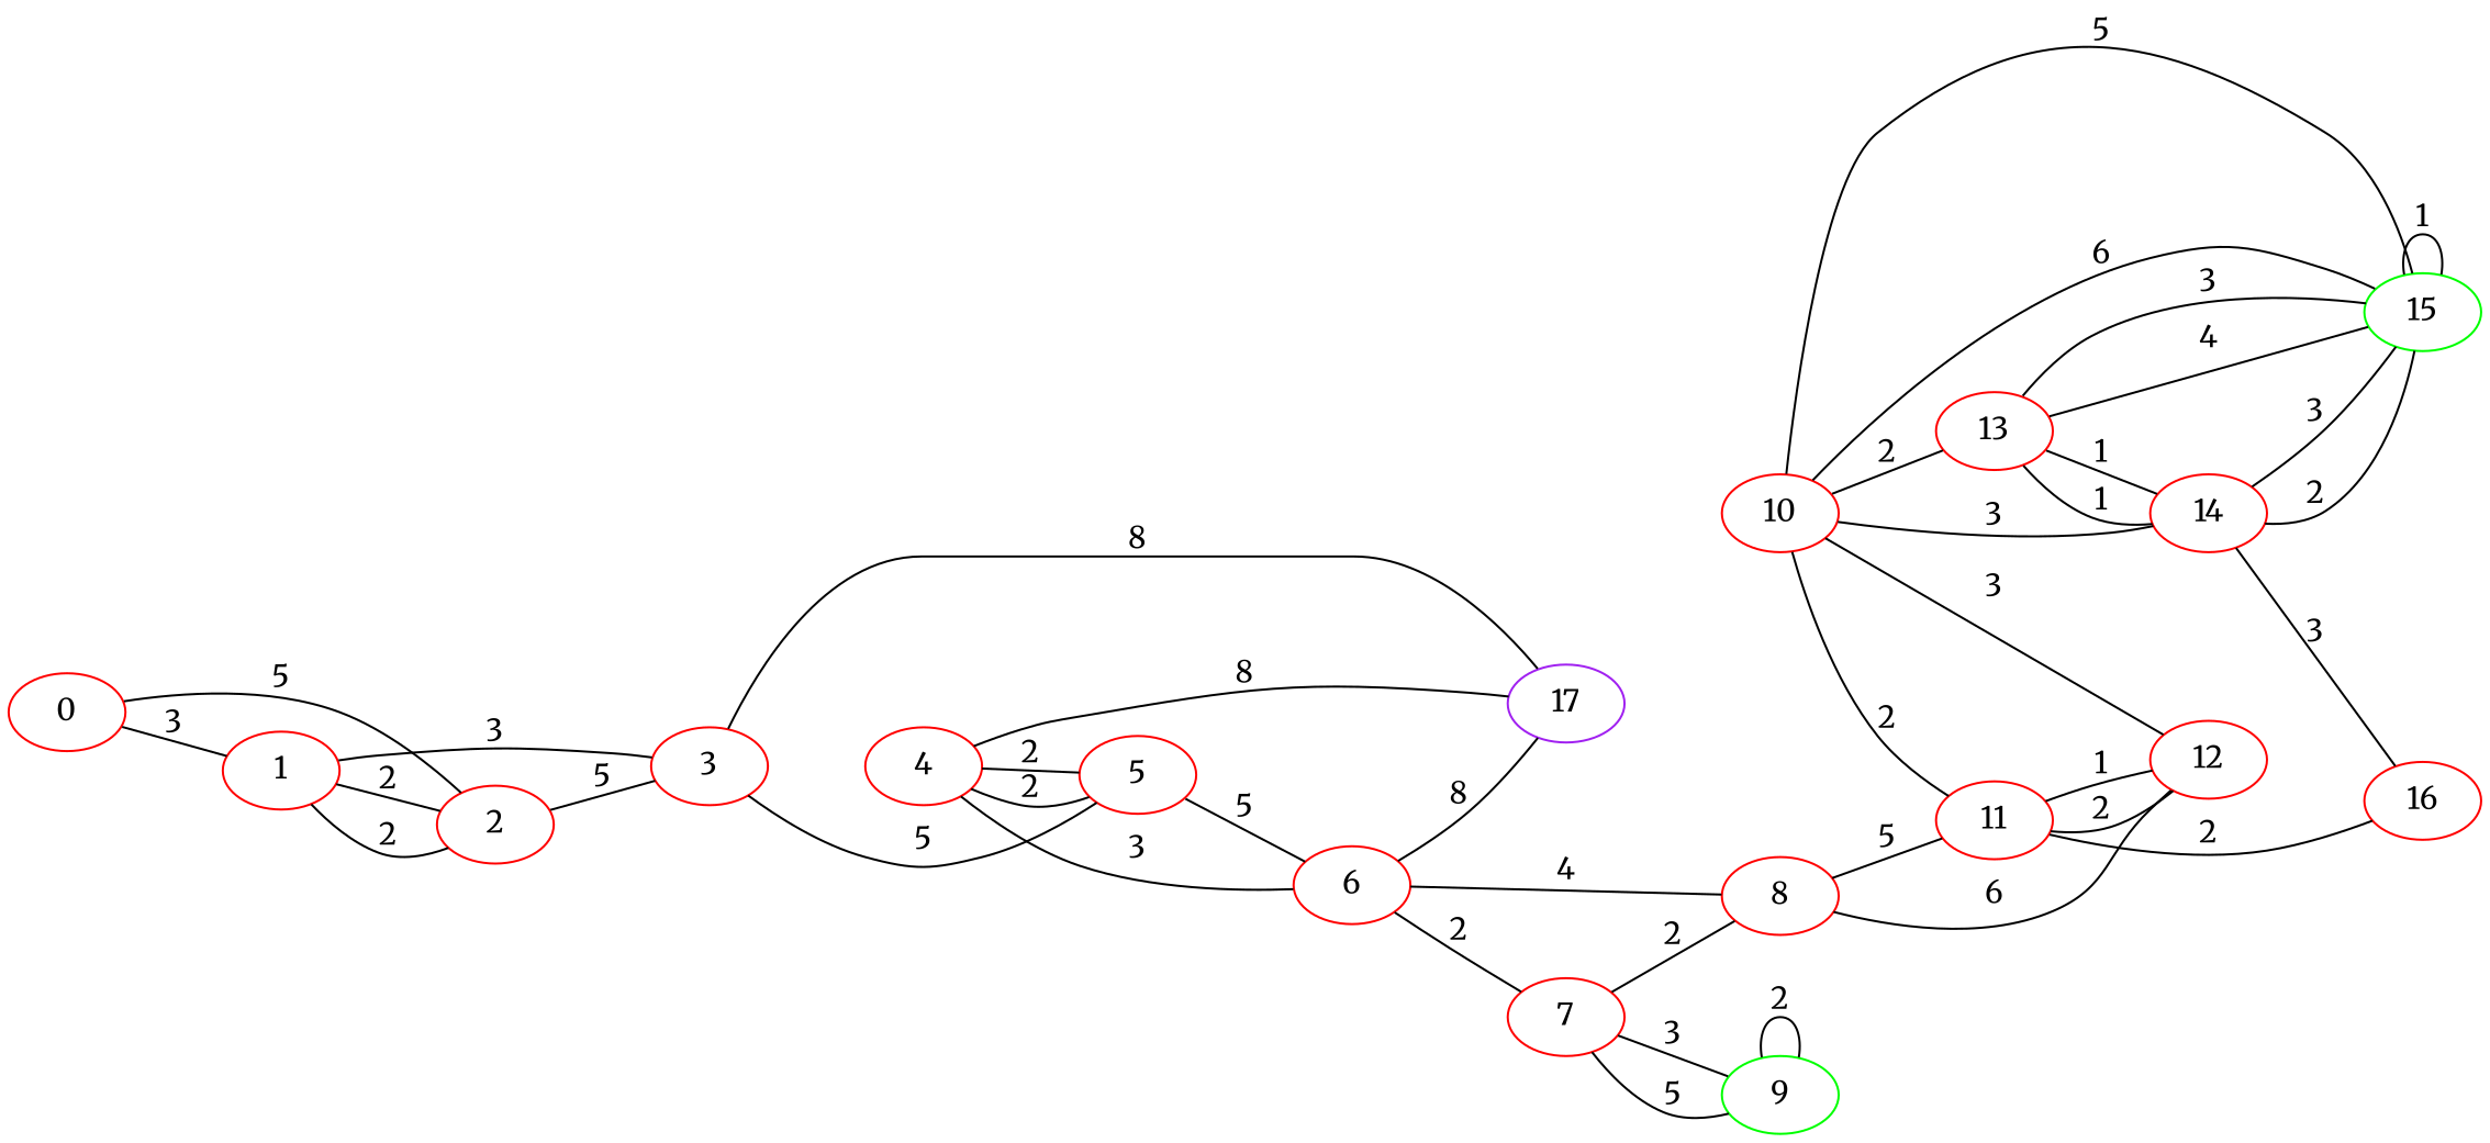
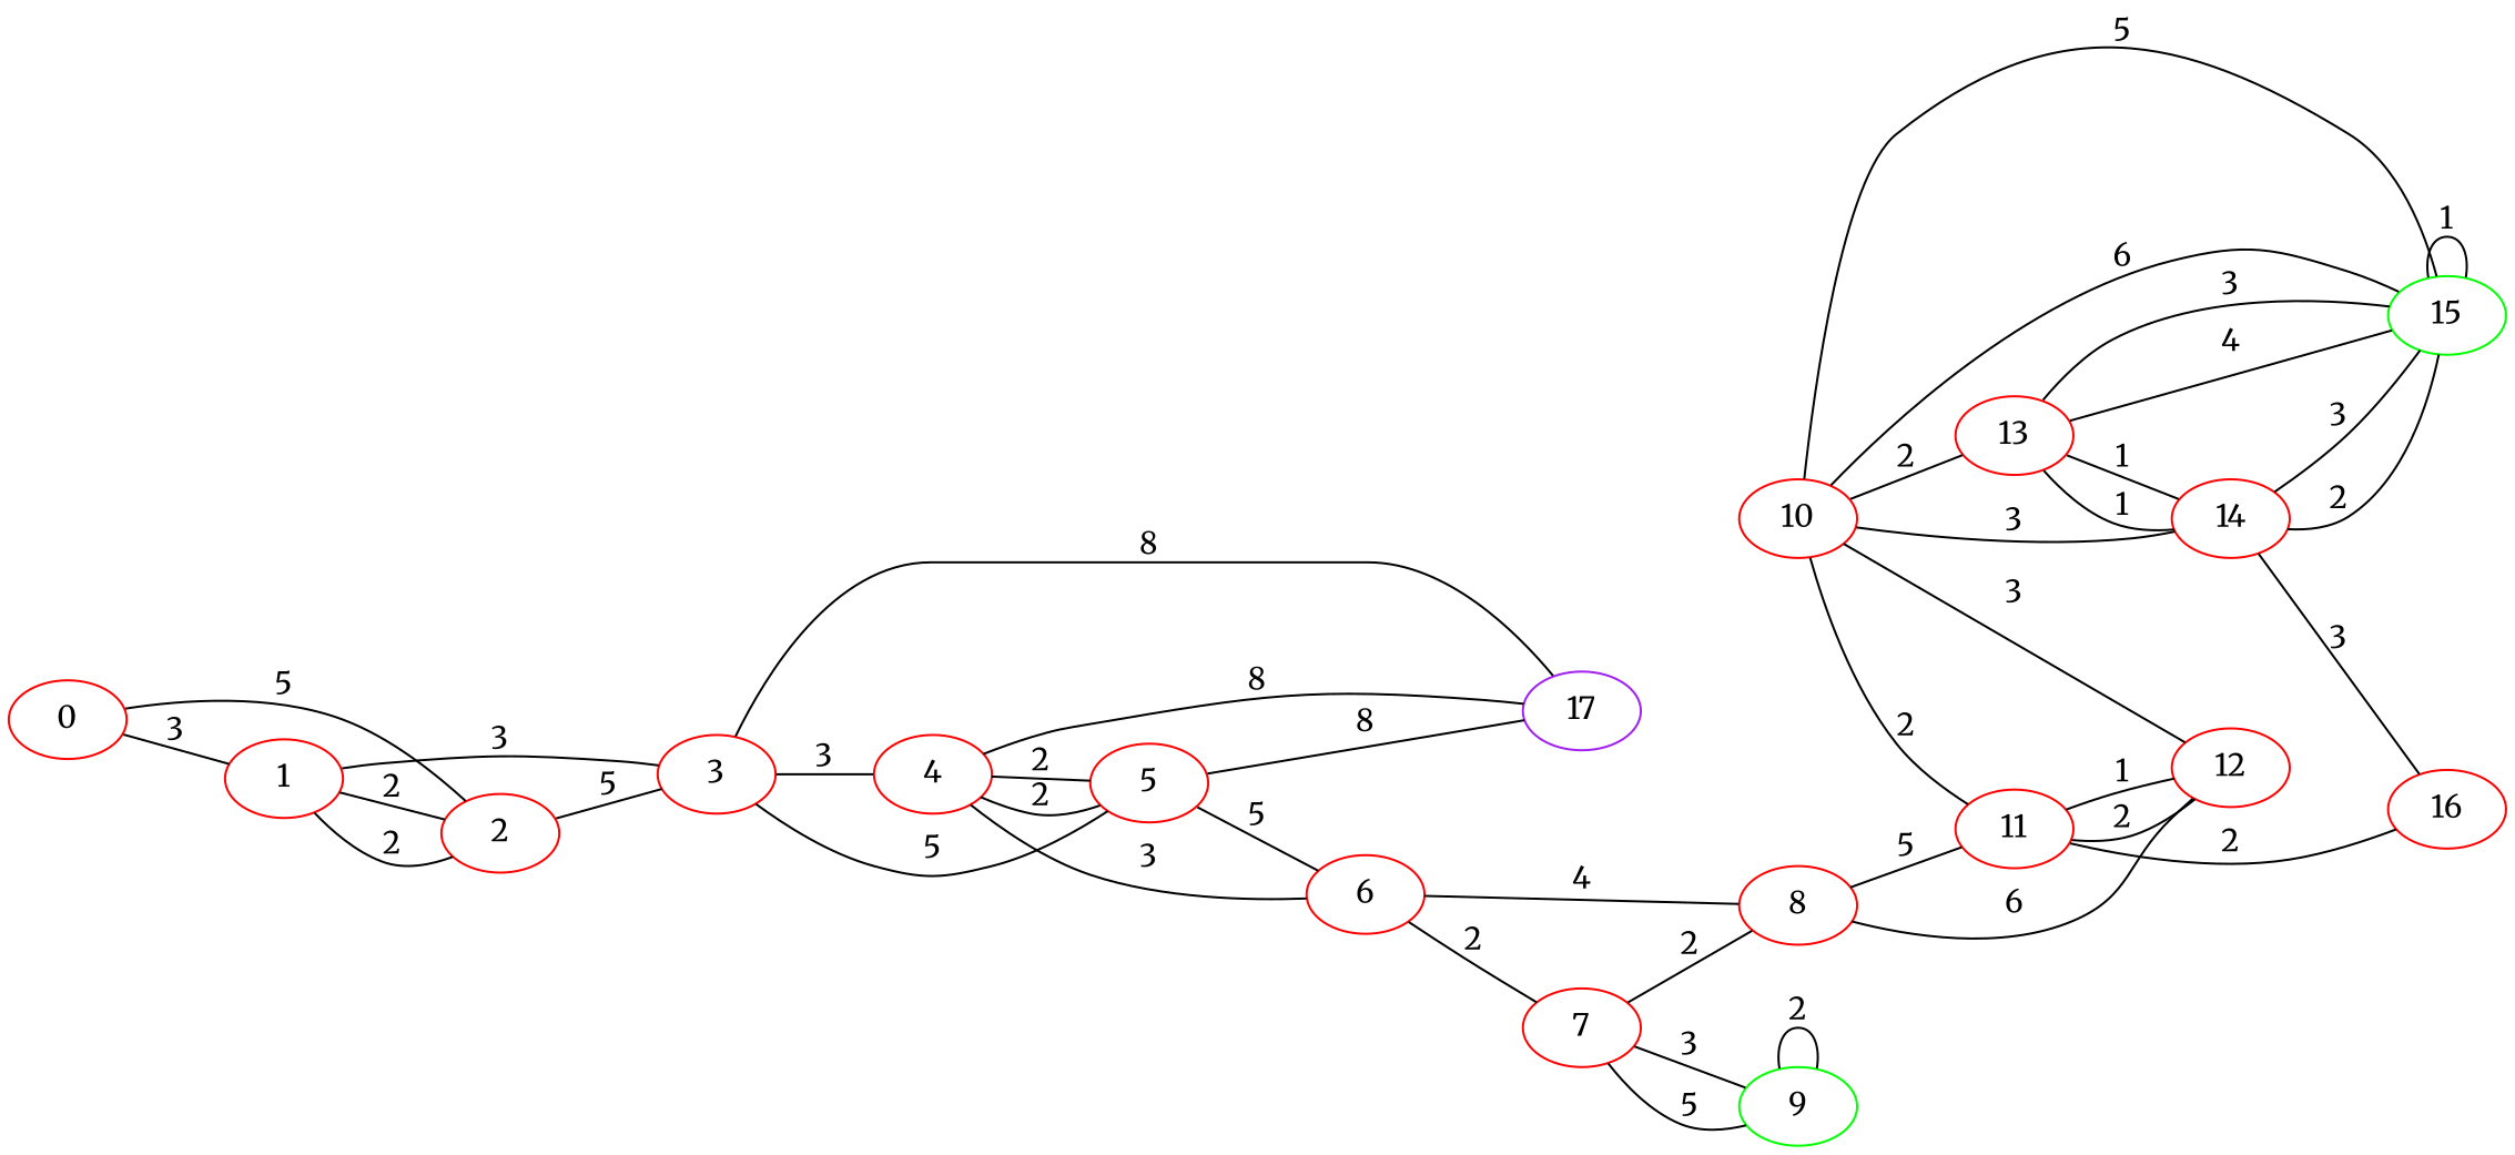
  graph {
    fontname=Merriweather
    rankdir=LR
    node [color=red fontname=Merriweather weight=1]
    edge [fontname=Merriweather]
    0
    1
    2
    3
    4
    5
    17 [color=purple weight=4]
    6
    7
    8
    9 [color=green weight=2]
    11
    12
    10
    13
    14
    15 [color=green weight=2]
    16
    0 -- 1 [label=3]
    0 -- 2 [label=5]
    1 -- 2 [label=2]
    1 -- 2 [label=2]
    1 -- 3 [label=3]
    2 -- 3 [label=5]
+   3 -- 4 [label=3]
    3 -- 5 [label=5]
    3 -- 17 [label=8]
    4 -- 5 [label=2]
    4 -- 5 [label=2]
    4 -- 17 [label=8]
    4 -- 6 [label=3]
-   6 -- 17 [label=8]
+   5 -- 17 [label=8]
    5 -- 6 [label=5]
    6 -- 7 [label=2]
    6 -- 8 [label=4]
    7 -- 8 [label=2]
    7 -- 9 [label=5]
    7 -- 9 [label=3]
    8 -- 11 [label=5]
    8 -- 12 [label=6]
    9 -- 9 [label=2]
    11 -- 12 [label=1]
    11 -- 12 [label=2]
    11 -- 16 [label=2]
    10 -- 11 [label=2]
    10 -- 12 [label=3]
    10 -- 13 [label=2]
    10 -- 14 [label=3]
    10 -- 15 [label=5]
    10 -- 15 [label=6]
    13 -- 14 [label=1]
    13 -- 14 [label=1]
    13 -- 15 [label=3]
    13 -- 15 [label=4]
    14 -- 15 [label=2]
    14 -- 15 [label=3]
    14 -- 16 [label=3]
    15 -- 15 [label=1]
  }
